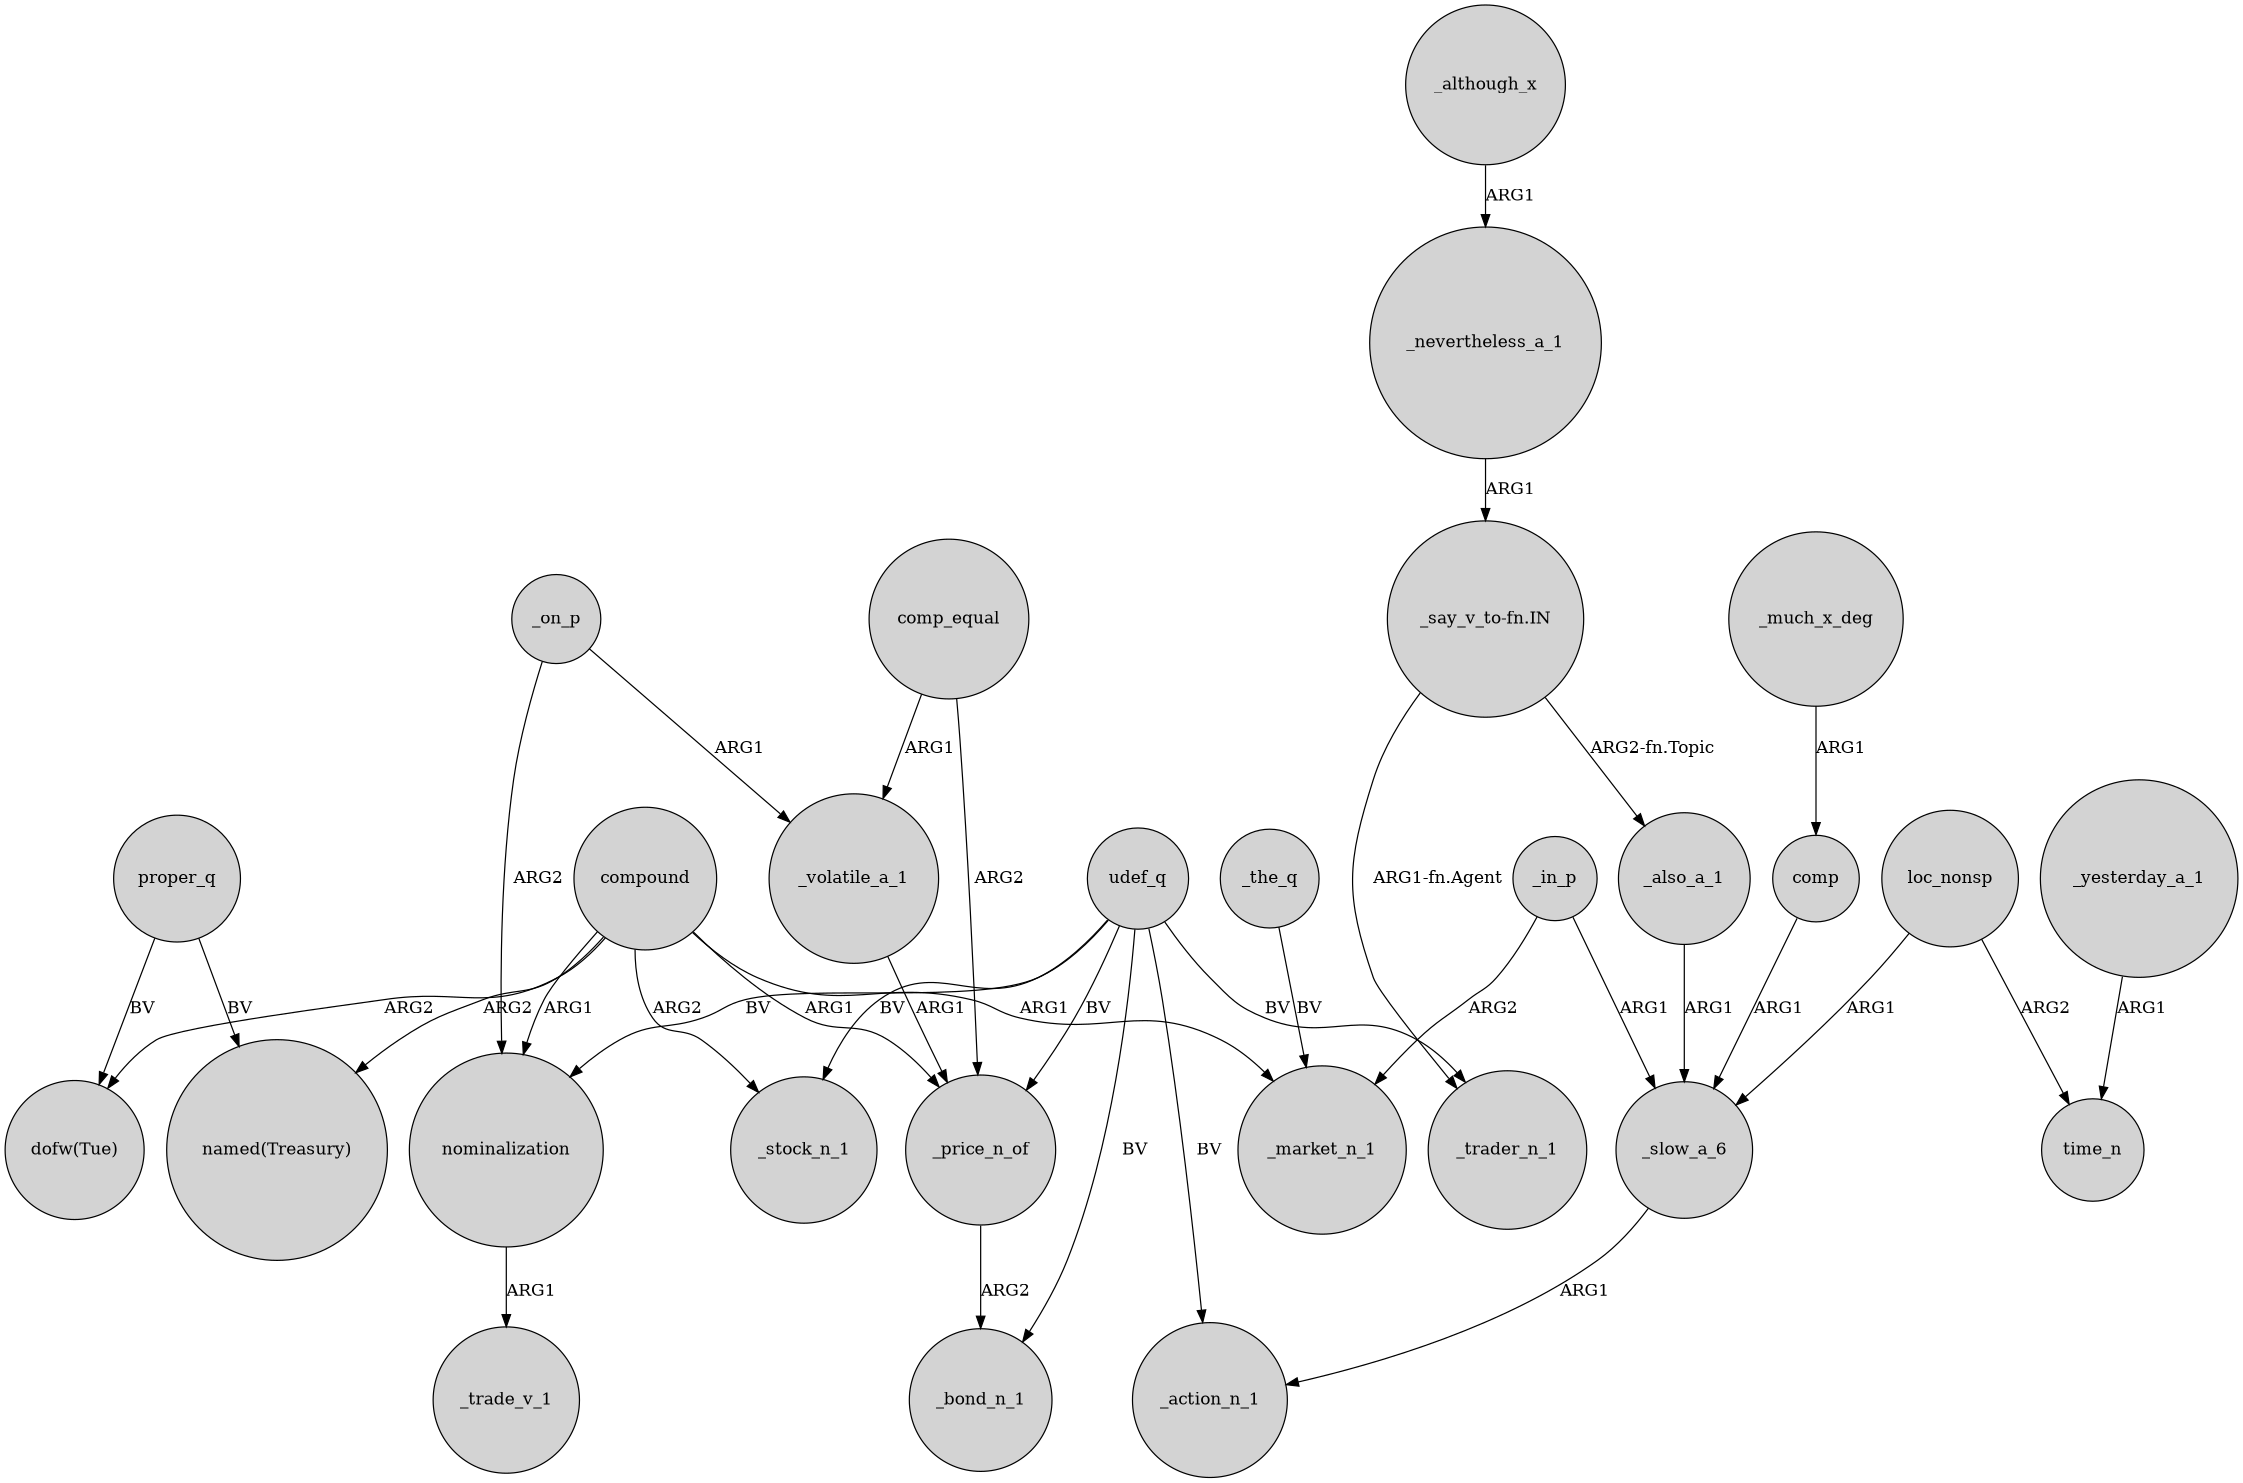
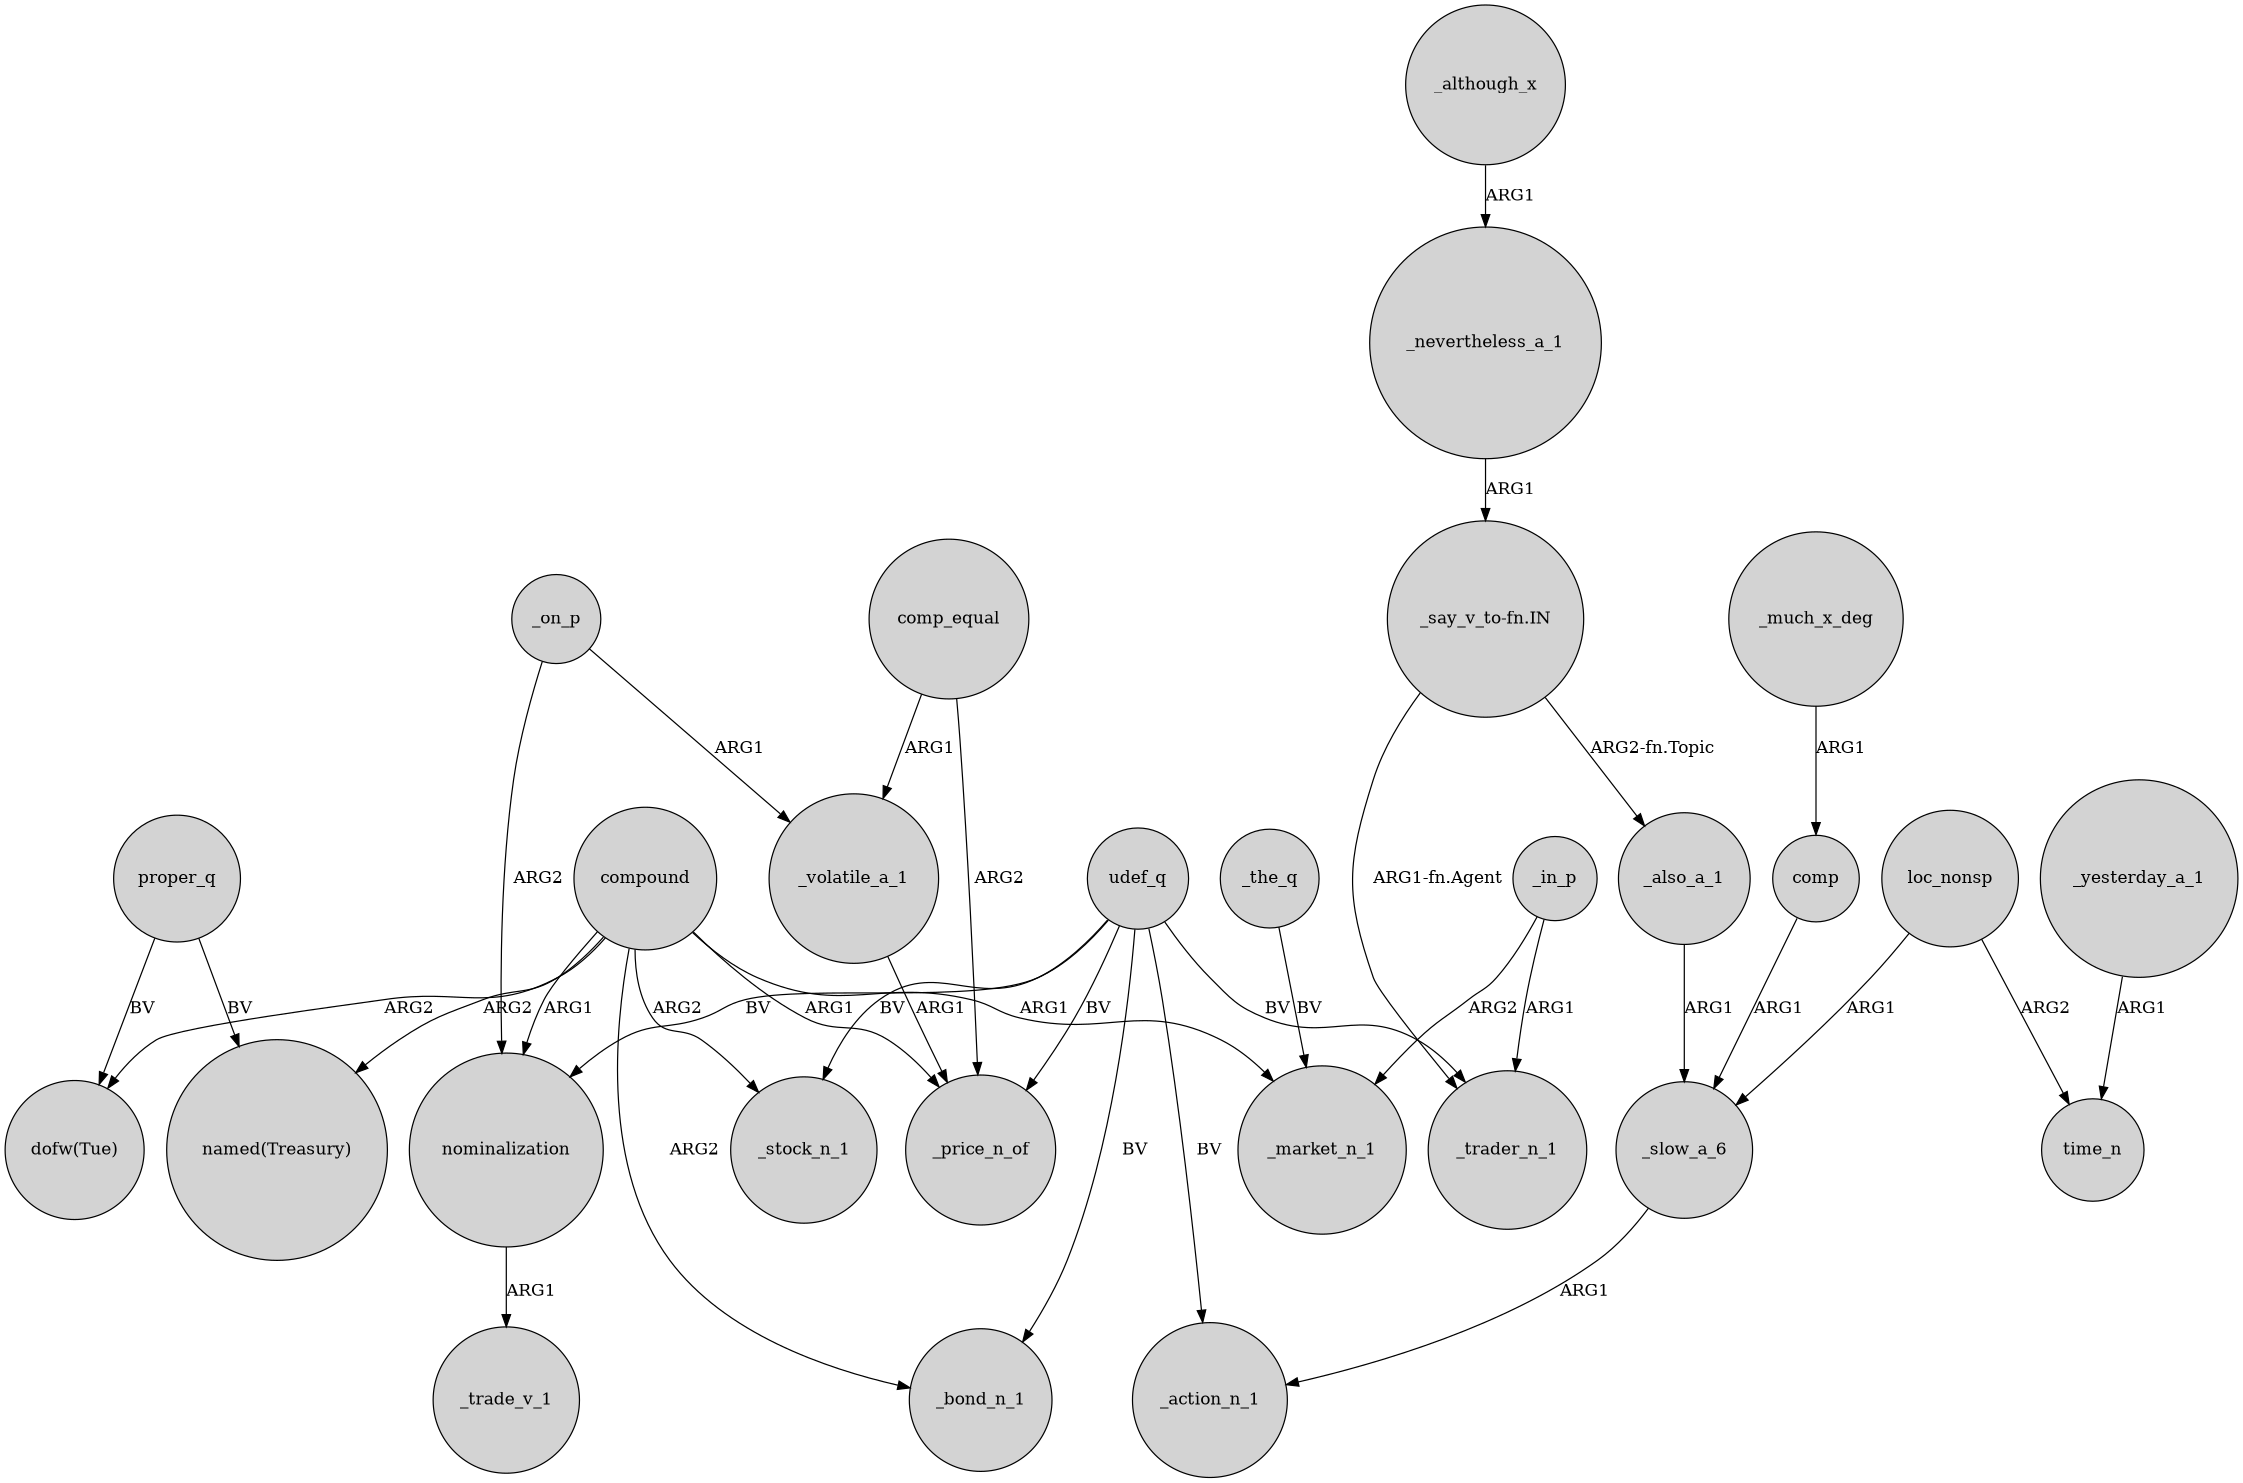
  digraph {
    node [shape=circle style=filled]
    compound
    "named(Treasury)"
    _price_n_of
    nominalization
    "dofw(Tue)"
    _stock_n_1
    _bond_n_1
    _market_n_1
    _trade_v_1
    _yesterday_a_1
    time_n
    udef_q
    _trader_n_1
    _action_n_1
    "_say_v_to-fn.IN"
    _also_a_1
    n17 [label=_slow_a_6]
    _on_p
    _volatile_a_1
    _nevertheless_a_1
    _although_x
    proper_q
    loc_nonsp
    _in_p
    comp
    _much_x_deg
    comp_equal
    _the_q
    compound -> "named(Treasury)" [label=ARG2]
    compound -> _price_n_of [label=ARG1]
    compound -> nominalization [label=ARG1]
    compound -> "dofw(Tue)" [label=ARG2]
    compound -> _stock_n_1 [label=ARG2]
-   _price_n_of -> _bond_n_1 [label=ARG2]
+   compound -> _bond_n_1 [label=ARG2]
    compound -> _market_n_1 [label=ARG1]
    nominalization -> _trade_v_1 [label=ARG1]
    _yesterday_a_1 -> time_n [label=ARG1]
    udef_q -> _price_n_of [label=BV]
    udef_q -> nominalization [label=BV]
    udef_q -> _stock_n_1 [label=BV]
    udef_q -> _bond_n_1 [label=BV]
    udef_q -> _trader_n_1 [label=BV]
    udef_q -> _action_n_1 [label=BV]
    "_say_v_to-fn.IN" -> _trader_n_1 [label="ARG1-fn.Agent"]
    "_say_v_to-fn.IN" -> _also_a_1 [label="ARG2-fn.Topic"]
    _also_a_1 -> n17 [label=ARG1]
    n17 -> _action_n_1 [label=ARG1]
    _on_p -> nominalization [label=ARG2]
    _on_p -> _volatile_a_1 [label=ARG1]
    _volatile_a_1 -> _price_n_of [label=ARG1]
    _nevertheless_a_1 -> "_say_v_to-fn.IN" [label=ARG1]
    _although_x -> _nevertheless_a_1 [label=ARG1]
    proper_q -> "named(Treasury)" [label=BV]
    proper_q -> "dofw(Tue)" [label=BV]
    loc_nonsp -> time_n [label=ARG2]
    loc_nonsp -> n17 [label=ARG1]
    _in_p -> _market_n_1 [label=ARG2]
-   _in_p -> n17 [label=ARG1]
+   _in_p -> _trader_n_1 [label=ARG1]
    comp -> n17 [label=ARG1]
    _much_x_deg -> comp [label=ARG1]
    comp_equal -> _price_n_of [label=ARG2]
    comp_equal -> _volatile_a_1 [label=ARG1]
    _the_q -> _market_n_1 [label=BV]
  }
